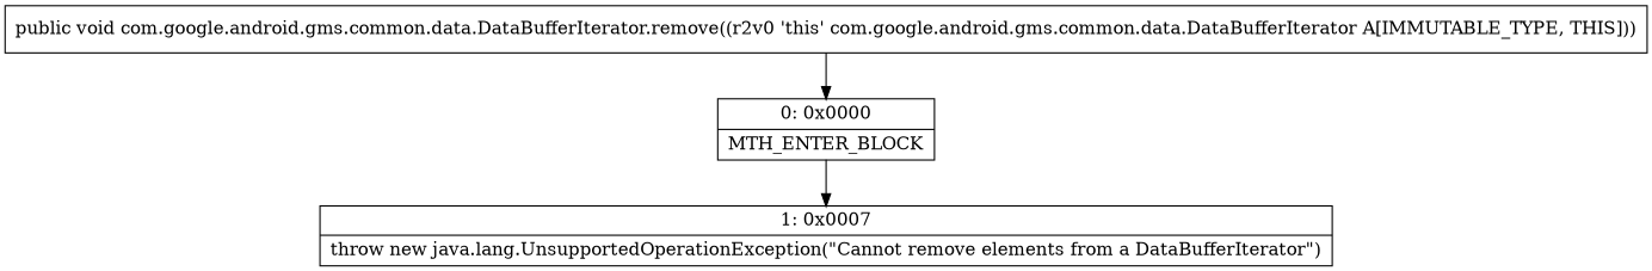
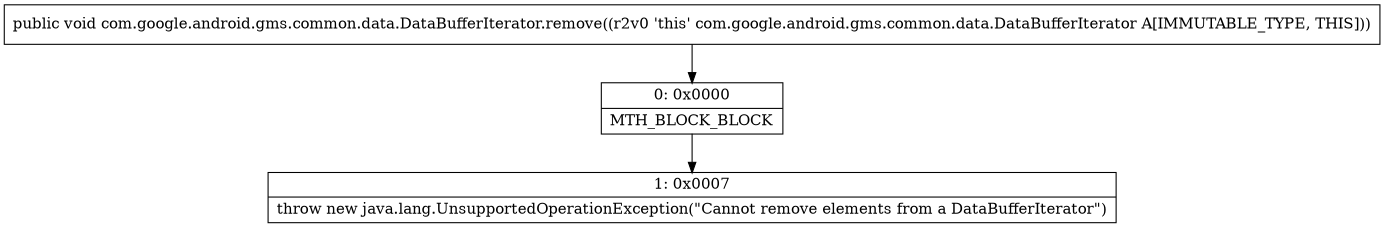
  digraph {
    node [shape=record]
-   n1 [label="{0\:\ 0x0000|MTH_ENTER_BLOCK\l}"]
+   n1 [label="{0\:\ 0x0000|MTH_BLOCK_BLOCK\l}"]
    n2 [label="{1\:\ 0x0007|throw new java.lang.UnsupportedOperationException(\"Cannot remove elements from a DataBufferIterator\")\l}"]
    n3 [label="{public void com.google.android.gms.common.data.DataBufferIterator.remove((r2v0 'this' com.google.android.gms.common.data.DataBufferIterator A[IMMUTABLE_TYPE, THIS])) }"]
    n1 -> n2
    n3 -> n1
  }
